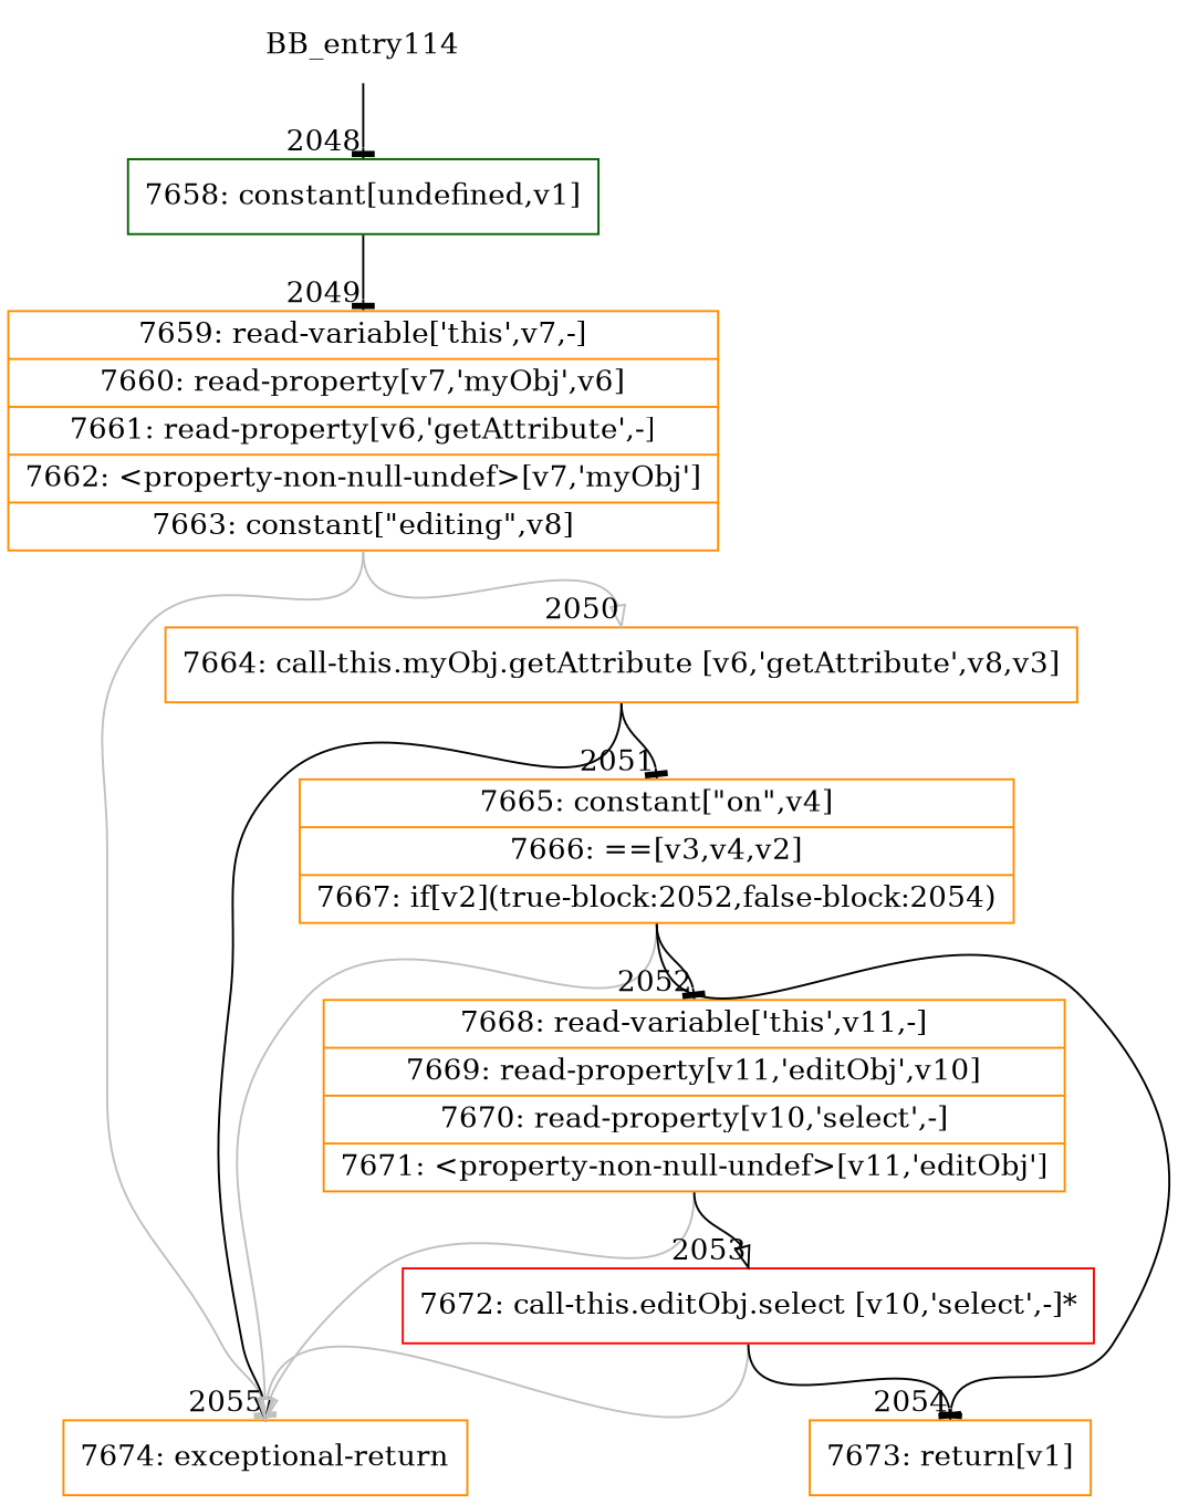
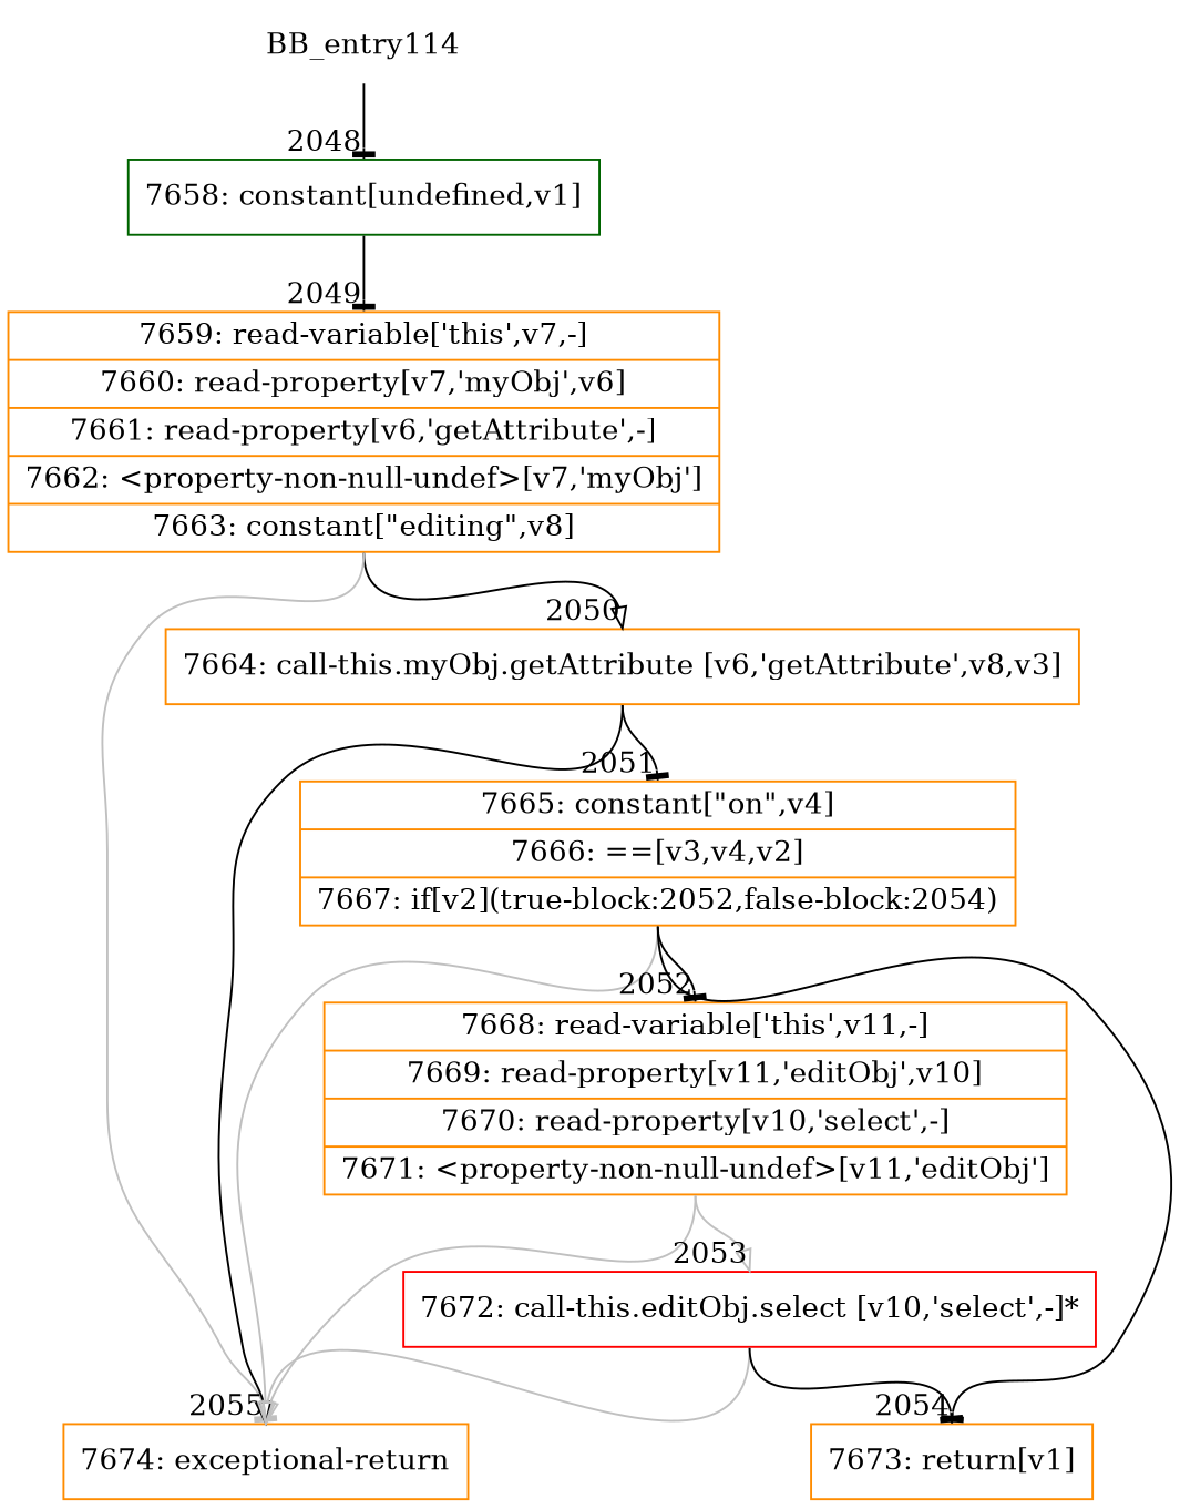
  digraph {
    rankdir=TD
    node [color=darkorange shape=record]
    edge [arrowhead=tee headport=n tailport=s]
    n1 [label=BB_entry114 shape=none]
    n2 [color=darkgreen label="{7658: constant[undefined,v1]}"]
    n3 [label="{7659: read-variable['this',v7,-]|7660: read-property[v7,'myObj',v6]|7661: read-property[v6,'getAttribute',-]|7662: \<property-non-null-undef\>[v7,'myObj']|7663: constant[\"editing\",v8]}"]
    n4 [label="{7664: call-this.myObj.getAttribute [v6,'getAttribute',v8,v3]}"]
    n5 [label="{7674: exceptional-return}"]
    n6 [label="{7665: constant[\"on\",v4]|7666: ==[v3,v4,v2]|7667: if[v2](true-block:2052,false-block:2054)}"]
    n7 [label="{7668: read-variable['this',v11,-]|7669: read-property[v11,'editObj',v10]|7670: read-property[v10,'select',-]|7671: \<property-non-null-undef\>[v11,'editObj']}"]
    n8 [label="{7673: return[v1]}"]
    n9 [color=red label="{7672: call-this.editObj.select [v10,'select',-]*}"]
    n1 -> n2 [headlabel="    2048"]
    n2 -> n3 [headlabel="      2049"]
-   n3 -> n4 [arrowhead=onormal headlabel="      2050" color=gray]
+   n3 -> n4 [arrowhead=onormal headlabel="      2050"]
    n3 -> n5 [color=gray headlabel="      2055"]
    n4 -> n5 [arrowhead=onormal color=black]
    n4 -> n6 [headlabel="      2051"]
    n6 -> n5 [arrowhead=onormal color=gray]
    n6 -> n7 [headlabel="      2052"]
    n6 -> n8 [headlabel="      2054"]
    n7 -> n5 [arrowhead=onormal color=gray]
-   n7 -> n9 [arrowhead=onormal headlabel="      2053"]
+   n7 -> n9 [arrowhead=onormal headlabel="      2053" color=gray]
    n9 -> n5 [arrowhead=onormal color=gray]
    n9 -> n8
  }
